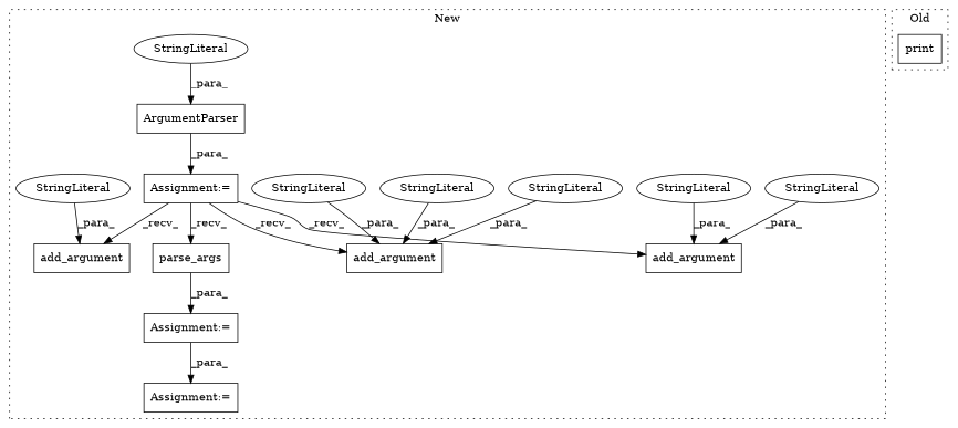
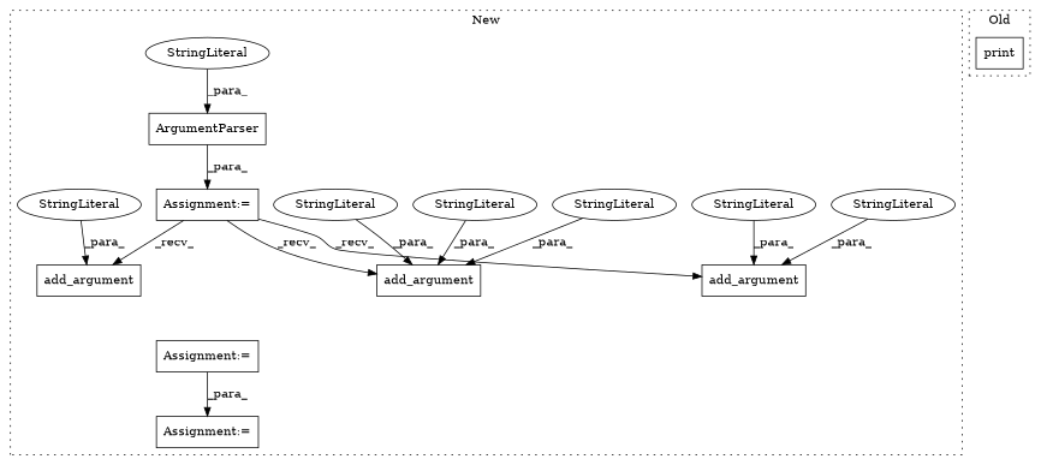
  digraph {
    node [a=45 l=1 shape=box]
    n1 [a=32 l="15,1" label=ArgumentParser s="727,748"]
    n2 [a=7 label="Assignment:=" s=717]
-   n3 [a=32 l=12 label=parse_args s=1075]
    n4 [a=7 label="Assignment:=" s=1067]
    n5 [a=32 l="13,1" label=add_argument s="871,960"]
    n6 [l=8 label=StringLiteral s=884 shape=ellipse]
    n7 [l=50 label=StringLiteral s=910 shape=ellipse]
    n8 [a=32 l="13,1" label=add_argument s="762,857"]
    n9 [l=11 label=StringLiteral s=775 shape=ellipse]
    n10 [l=15 label=StringLiteral s=794 shape=ellipse]
    n11 [l=6 label=StringLiteral s=742 shape=ellipse]
    n12 [a=7 label="Assignment:=" s=1177]
    n13 [a=32 l="13,1" label=add_argument s="974,1056"]
    n14 [l=47 label=StringLiteral s=810 shape=ellipse]
    n15 [l=37 label=StringLiteral s=1019 shape=ellipse]
    n16 [a=32 l="6,1" label=print s="1416,1464"]
    subgraph cluster_1 {
      label=New
      style=dotted
      n1
      n2
-     n3
      n4
      n5
      n6
      n7
      n8
      n9
      n10
      n11
      n12
      n13
      n14
      n15
    }
    subgraph cluster_2 {
      label=Old
      style=dotted
      n16
    }
    n1 -> n2 [label=_para_]
-   n2 -> n3 [label=_recv_]
    n2 -> n5 [label=_recv_]
    n2 -> n8 [label=_recv_]
    n2 -> n13 [label=_recv_]
-   n3 -> n4 [label=_para_]
    n4 -> n12 [label=_para_]
    n6 -> n5 [label=_para_]
    n7 -> n5 [label=_para_]
    n9 -> n8 [label=_para_]
    n10 -> n8 [label=_para_]
    n11 -> n1 [label=_para_]
    n14 -> n8 [label=_para_]
    n15 -> n13 [label=_para_]
  }
